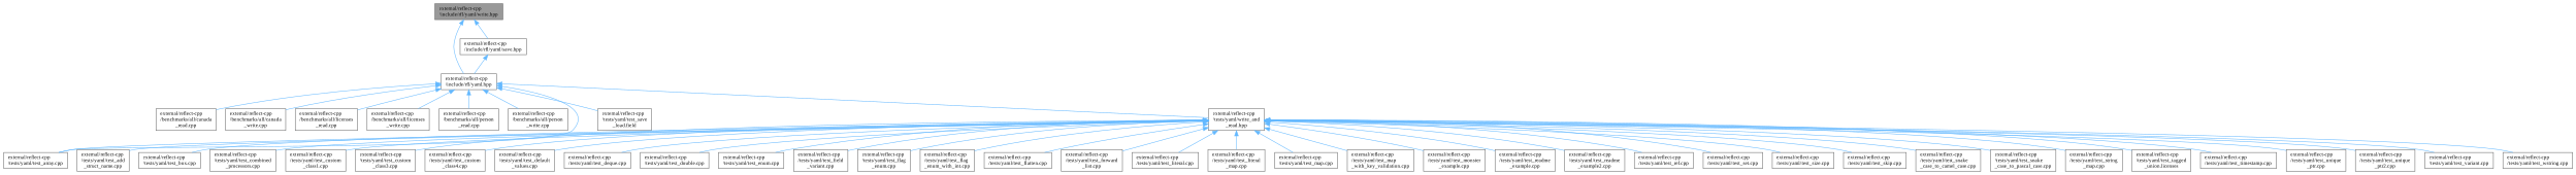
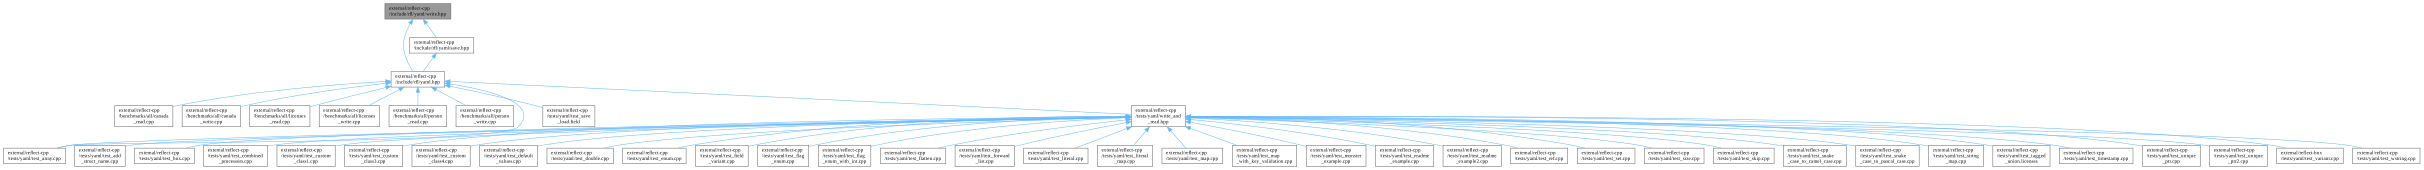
  digraph {
    fontname="Liberation Serif"
    node [color=grey40 fillcolor=white fontname="Liberation Serif" fontsize=10 shape=box style=filled]
    edge [color=steelblue1 dir=back fontname="Liberation Serif" fontsize=10 labelfontname=Helvetica labelfontsize=10 style=solid]
    n1 [color=gray40 fillcolor=grey60 fontcolor=black height=0.2 label="external/reflect-cpp\l/include/rfl/yaml/write.hpp" width=0.4]
    n2 [height=0.2 label="external/reflect-cpp\l/include/rfl/yaml.hpp" width=0.4]
    n3 [height=0.2 label="external/reflect-cpp\l/include/rfl/yaml/save.hpp" width=0.4]
    n4 [height=0.2 label="external/reflect-cpp\l/benchmarks/all/canada\l_read.cpp" width=0.4]
    n5 [height=0.2 label="external/reflect-cpp\l/benchmarks/all/canada\l_write.cpp" width=0.4]
    n6 [height=0.2 label="external/reflect-cpp\l/benchmarks/all/licenses\l_read.cpp" width=0.4]
    n7 [height=0.2 label="external/reflect-cpp\l/benchmarks/all/licenses\l_write.cpp" width=0.4]
    n8 [height=0.2 label="external/reflect-cpp\l/benchmarks/all/person\l_read.cpp" width=0.4]
    n9 [height=0.2 label="external/reflect-cpp\l/benchmarks/all/person\l_write.cpp" width=0.4]
    n10 [height=0.2 label="external/reflect-cpp\l/tests/yaml/test_array.cpp" width=0.4]
    n11 [height=0.2 label="external/reflect-cpp\l/tests/yaml/test_save\l_load.field" width=0.4]
    n12 [height=0.2 label="external/reflect-cpp\l/tests/yaml/write_and\l_read.hpp" width=0.4]
    n13 [height=0.2 label="external/reflect-cpp\l/tests/yaml/test_add\l_struct_name.cpp" width=0.4]
    n14 [height=0.2 label="external/reflect-cpp\l/tests/yaml/test_box.cpp" width=0.4]
    n15 [height=0.2 label="external/reflect-cpp\l/tests/yaml/test_combined\l_processors.cpp" width=0.4]
    n16 [height=0.2 label="external/reflect-cpp\l/tests/yaml/test_custom\l_class1.cpp" width=0.4]
    n17 [height=0.2 label="external/reflect-cpp\l/tests/yaml/test_custom\l_class3.cpp" width=0.4]
    n18 [height=0.2 label="external/reflect-cpp\l/tests/yaml/test_custom\l_class4.cpp" width=0.4]
    n19 [height=0.2 label="external/reflect-cpp\l/tests/yaml/test_default\l_values.cpp" width=0.4]
-   n20 [height=0.2 label="external/reflect-cpp\l/tests/yaml/test_deque.cpp" width=0.4]
    n21 [height=0.2 label="external/reflect-cpp\l/tests/yaml/test_double.cpp" width=0.4]
    n22 [height=0.2 label="external/reflect-cpp\l/tests/yaml/test_enum.cpp" width=0.4]
    n23 [height=0.2 label="external/reflect-cpp\l/tests/yaml/test_field\l_variant.cpp" width=0.4]
    n24 [height=0.2 label="external/reflect-cpp\l/tests/yaml/test_flag\l_enum.cpp" width=0.4]
    n25 [height=0.2 label="external/reflect-cpp\l/tests/yaml/test_flag\l_enum_with_int.cpp" width=0.4]
    n26 [height=0.2 label="external/reflect-cpp\l/tests/yaml/test_flatten.cpp" width=0.4]
    n27 [height=0.2 label="external/reflect-cpp\l/tests/yaml/test_forward\l_list.cpp" width=0.4]
    n28 [height=0.2 label="external/reflect-cpp\l/tests/yaml/test_literal.cpp" width=0.4]
    n29 [height=0.2 label="external/reflect-cpp\l/tests/yaml/test_literal\l_map.cpp" width=0.4]
    n30 [height=0.2 label="external/reflect-cpp\l/tests/yaml/test_map.cpp" width=0.4]
    n31 [height=0.2 label="external/reflect-cpp\l/tests/yaml/test_map\l_with_key_validation.cpp" width=0.4]
    n32 [height=0.2 label="external/reflect-cpp\l/tests/yaml/test_monster\l_example.cpp" width=0.4]
    n33 [height=0.2 label="external/reflect-cpp\l/tests/yaml/test_readme\l_example.cpp" width=0.4]
    n34 [height=0.2 label="external/reflect-cpp\l/tests/yaml/test_readme\l_example2.cpp" width=0.4]
    n35 [height=0.2 label="external/reflect-cpp\l/tests/yaml/test_ref.cpp" width=0.4]
    n36 [height=0.2 label="external/reflect-cpp\l/tests/yaml/test_set.cpp" width=0.4]
    n37 [height=0.2 label="external/reflect-cpp\l/tests/yaml/test_size.cpp" width=0.4]
    n38 [height=0.2 label="external/reflect-cpp\l/tests/yaml/test_skip.cpp" width=0.4]
    n39 [height=0.2 label="external/reflect-cpp\l/tests/yaml/test_snake\l_case_to_camel_case.cpp" width=0.4]
    n40 [height=0.2 label="external/reflect-cpp\l/tests/yaml/test_snake\l_case_to_pascal_case.cpp" width=0.4]
    n41 [height=0.2 label="external/reflect-cpp\l/tests/yaml/test_string\l_map.cpp" width=0.4]
    n42 [height=0.2 label="external/reflect-cpp\l/tests/yaml/test_tagged\l_union.licenses" width=0.4]
    n43 [height=0.2 label="external/reflect-cpp\l/tests/yaml/test_timestamp.cpp" width=0.4]
    n44 [height=0.2 label="external/reflect-cpp\l/tests/yaml/test_unique\l_ptr.cpp" width=0.4]
    n45 [height=0.2 label="external/reflect-cpp\l/tests/yaml/test_unique\l_ptr2.cpp" width=0.4]
-   n46 [height=0.2 label="external/reflect-cpp\l/tests/yaml/test_variant.cpp" width=0.4]
+   n46 [height=0.2 label="external/reflect-box\l/tests/yaml/test_variant.cpp" width=0.4]
    n47 [height=0.2 label="external/reflect-cpp\l/tests/yaml/test_wstring.cpp" width=0.4]
    n1 -> n2
    n1 -> n3
    n2 -> n4
    n2 -> n5
    n2 -> n6
    n2 -> n7
    n2 -> n8
    n2 -> n9
    n2 -> n10
    n2 -> n11
    n2 -> n12
    n3 -> n2
    n12 -> n10
    n12 -> n13
    n12 -> n14
    n12 -> n15
    n12 -> n16
    n12 -> n17
    n12 -> n18
    n12 -> n19
-   n12 -> n20
    n12 -> n21
    n12 -> n22
    n12 -> n23
    n12 -> n24
    n12 -> n25
    n12 -> n26
    n12 -> n27
    n12 -> n28
    n12 -> n29
    n12 -> n30
    n12 -> n31
    n12 -> n32
    n12 -> n33
    n12 -> n34
    n12 -> n35
    n12 -> n36
    n12 -> n37
    n12 -> n38
    n12 -> n39
    n12 -> n40
    n12 -> n41
    n12 -> n42
    n12 -> n43
    n12 -> n44
    n12 -> n45
    n12 -> n46
    n12 -> n47
  }
